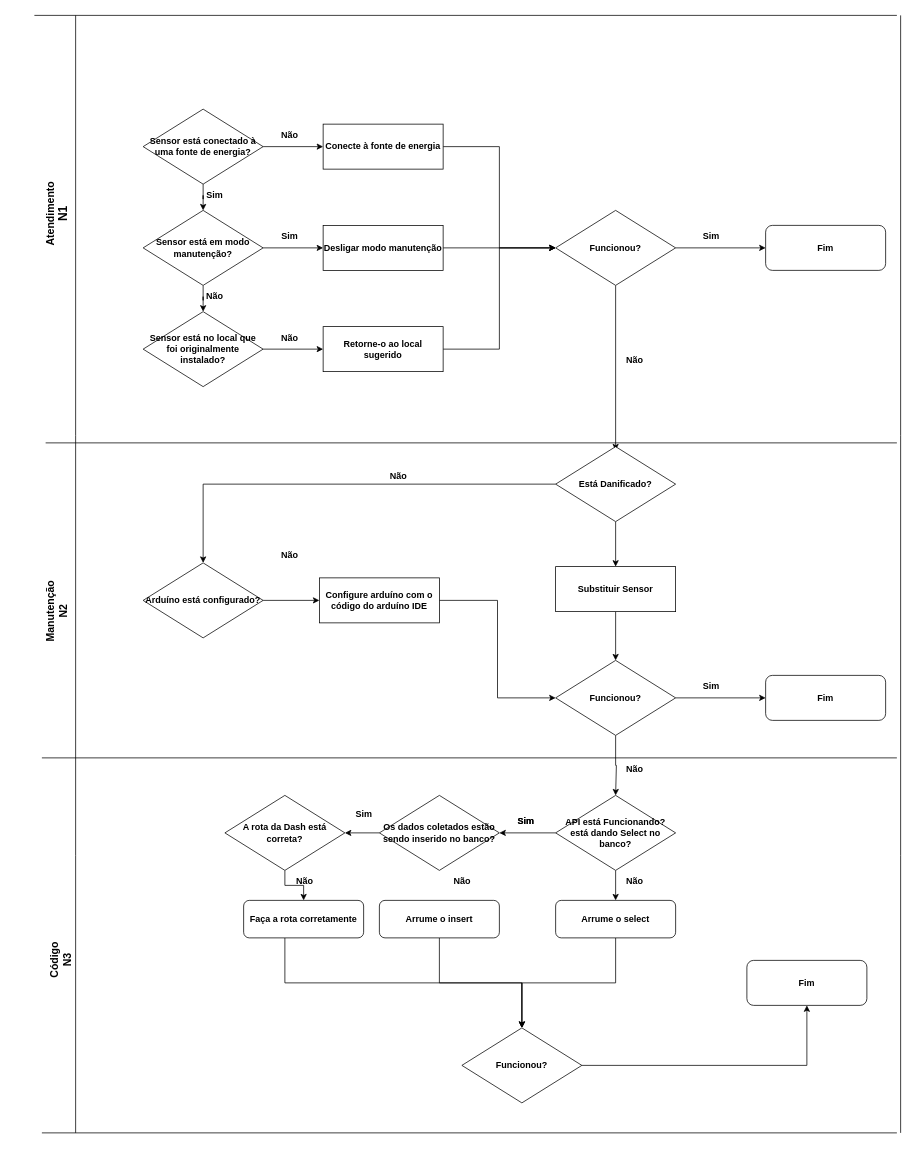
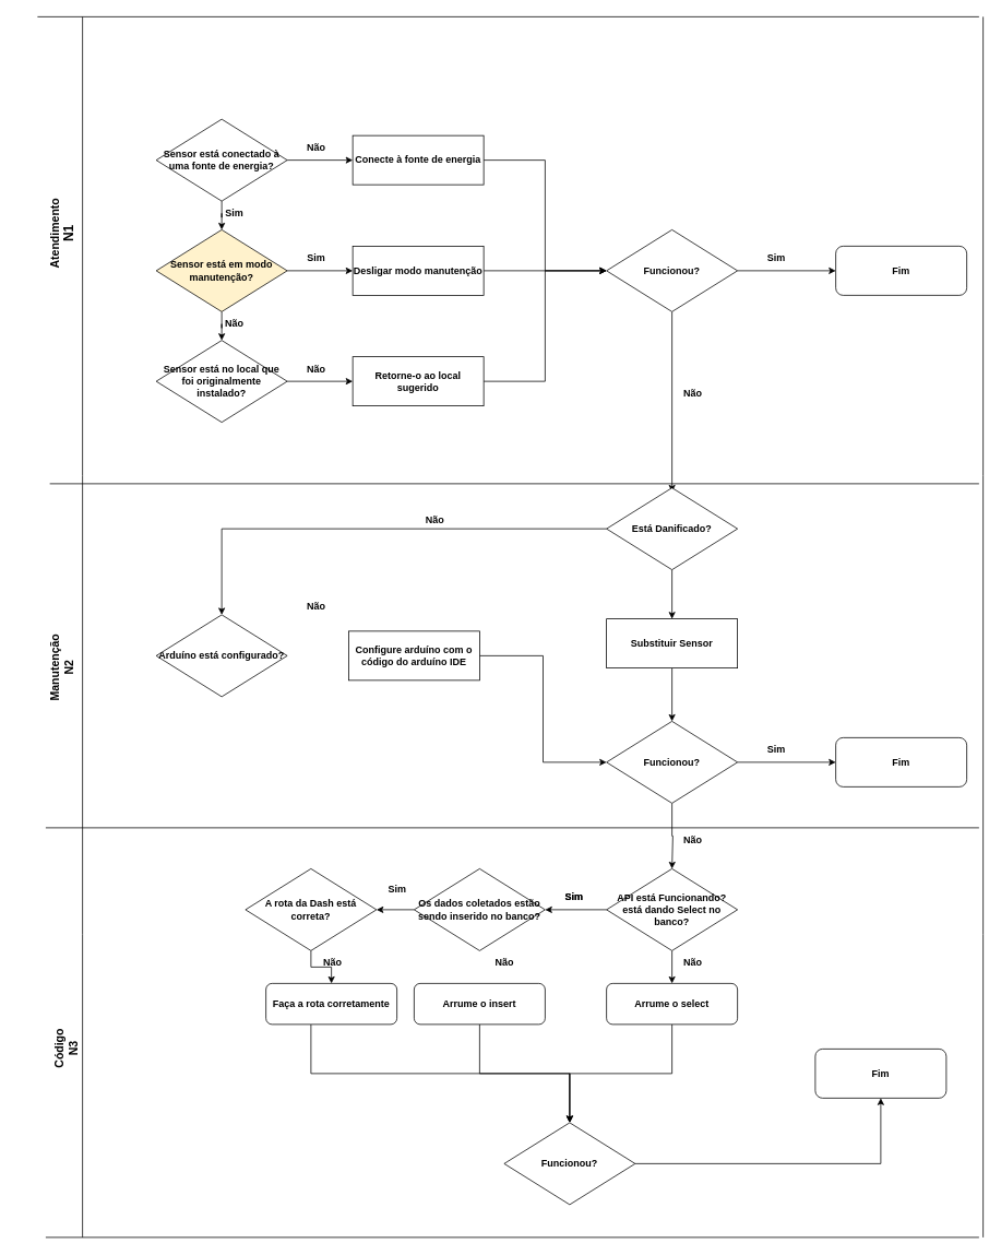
  <mxCell id="0" />
  <mxCell id="1" parent="0" />
  <mxCell id="2" value="" style="edgeStyle=orthogonalEdgeStyle;rounded=0;orthogonalLoop=1;jettySize=auto;html=1;" parent="1" source="4" target="6" edge="1"><mxGeometry relative="1" as="geometry" /></mxCell>
  <mxCell id="3" style="edgeStyle=orthogonalEdgeStyle;rounded=0;orthogonalLoop=1;jettySize=auto;html=1;entryX=0.5;entryY=0;entryDx=0;entryDy=0;" parent="1" source="4" target="15" edge="1"><mxGeometry relative="1" as="geometry" /></mxCell>
  <mxCell id="4" value="&lt;b&gt;Sensor está conectado à uma fonte de energia?&lt;/b&gt;" style="rhombus;whiteSpace=wrap;html=1;" parent="1" vertex="1"><mxGeometry x="190" y="145" width="160" height="100" as="geometry" /></mxCell>
  <mxCell id="5" style="edgeStyle=orthogonalEdgeStyle;rounded=0;orthogonalLoop=1;jettySize=auto;html=1;entryX=0;entryY=0.5;entryDx=0;entryDy=0;" parent="1" source="6" target="9" edge="1"><mxGeometry relative="1" as="geometry" /></mxCell>
  <mxCell id="6" value="&lt;b&gt;Conecte à fonte de energia&lt;/b&gt;" style="whiteSpace=wrap;html=1;" parent="1" vertex="1"><mxGeometry x="430" y="165" width="160" height="60" as="geometry" /></mxCell>
  <mxCell id="7" style="edgeStyle=orthogonalEdgeStyle;rounded=0;orthogonalLoop=1;jettySize=auto;html=1;" parent="1" source="9" target="10" edge="1"><mxGeometry relative="1" as="geometry" /></mxCell>
  <mxCell id="8" style="edgeStyle=orthogonalEdgeStyle;rounded=0;orthogonalLoop=1;jettySize=auto;html=1;entryX=0.5;entryY=0.05;entryDx=0;entryDy=0;entryPerimeter=0;" parent="1" source="9" target="57" edge="1"><mxGeometry relative="1" as="geometry"><mxPoint x="820" y="610" as="targetPoint" /></mxGeometry></mxCell>
  <mxCell id="9" value="&lt;b&gt;Funcionou?&lt;/b&gt;" style="rhombus;whiteSpace=wrap;html=1;" parent="1" vertex="1"><mxGeometry x="740" y="280" width="160" height="100" as="geometry" /></mxCell>
  <mxCell id="10" value="&lt;b&gt;Fim&lt;/b&gt;" style="rounded=1;whiteSpace=wrap;html=1;" parent="1" vertex="1"><mxGeometry x="1020" y="300" width="160" height="60" as="geometry" /></mxCell>
  <mxCell id="11" value="&lt;b&gt;Não&lt;/b&gt;" style="text;html=1;align=center;verticalAlign=middle;resizable=0;points=[];autosize=1;strokeColor=none;fillColor=none;" parent="1" vertex="1"><mxGeometry x="360" y="165" width="50" height="30" as="geometry" /></mxCell>
  <mxCell id="12" value="&lt;b&gt;Sim&lt;/b&gt;" style="text;html=1;align=center;verticalAlign=middle;resizable=0;points=[];autosize=1;strokeColor=none;fillColor=none;" parent="1" vertex="1"><mxGeometry x="922" y="300" width="50" height="30" as="geometry" /></mxCell>
  <mxCell id="13" value="" style="edgeStyle=orthogonalEdgeStyle;rounded=0;orthogonalLoop=1;jettySize=auto;html=1;" parent="1" source="15" target="17" edge="1"><mxGeometry relative="1" as="geometry" /></mxCell>
  <mxCell id="14" style="edgeStyle=orthogonalEdgeStyle;rounded=0;orthogonalLoop=1;jettySize=auto;html=1;entryX=0.5;entryY=0;entryDx=0;entryDy=0;" parent="1" source="15" target="20" edge="1"><mxGeometry relative="1" as="geometry" /></mxCell>
- <mxCell id="15" value="&lt;b&gt;Sensor está em modo manutenção?&lt;/b&gt;" style="rhombus;whiteSpace=wrap;html=1;" parent="1" vertex="1"><mxGeometry x="190" y="280" width="160" height="100" as="geometry" /></mxCell>
+ <mxCell id="15" value="&lt;b&gt;Sensor está em modo manutenção?&lt;/b&gt;" style="rhombus;whiteSpace=wrap;html=1;fillColor=#fff2cc;" parent="1" vertex="1"><mxGeometry x="190" y="280" width="160" height="100" as="geometry" /></mxCell>
  <mxCell id="16" style="edgeStyle=orthogonalEdgeStyle;rounded=0;orthogonalLoop=1;jettySize=auto;html=1;entryX=0;entryY=0.5;entryDx=0;entryDy=0;" parent="1" source="17" target="9" edge="1"><mxGeometry relative="1" as="geometry" /></mxCell>
  <mxCell id="17" value="&lt;b&gt;Desligar modo manutenção&lt;/b&gt;" style="whiteSpace=wrap;html=1;" parent="1" vertex="1"><mxGeometry x="430" y="300" width="160" height="60" as="geometry" /></mxCell>
  <mxCell id="18" value="&lt;b&gt;Sim&lt;/b&gt;" style="text;html=1;align=center;verticalAlign=middle;resizable=0;points=[];autosize=1;strokeColor=none;fillColor=none;" parent="1" vertex="1"><mxGeometry x="360" y="300" width="50" height="30" as="geometry" /></mxCell>
  <mxCell id="19" value="" style="edgeStyle=orthogonalEdgeStyle;rounded=0;orthogonalLoop=1;jettySize=auto;html=1;" parent="1" source="20" target="24" edge="1"><mxGeometry relative="1" as="geometry" /></mxCell>
  <mxCell id="20" value="&lt;b&gt;Sensor está no local que foi originalmente instalado?&lt;/b&gt;" style="rhombus;whiteSpace=wrap;html=1;" parent="1" vertex="1"><mxGeometry x="190" y="415" width="160" height="100" as="geometry" /></mxCell>
  <mxCell id="21" value="&lt;b&gt;Sim&lt;/b&gt;" style="text;html=1;align=center;verticalAlign=middle;resizable=0;points=[];autosize=1;strokeColor=none;fillColor=none;" parent="1" vertex="1"><mxGeometry x="260" y="245" width="50" height="30" as="geometry" /></mxCell>
  <mxCell id="22" value="&lt;b&gt;Não&lt;/b&gt;" style="text;html=1;align=center;verticalAlign=middle;resizable=0;points=[];autosize=1;strokeColor=none;fillColor=none;" parent="1" vertex="1"><mxGeometry x="260" y="380" width="50" height="30" as="geometry" /></mxCell>
  <mxCell id="23" style="edgeStyle=orthogonalEdgeStyle;rounded=0;orthogonalLoop=1;jettySize=auto;html=1;entryX=0;entryY=0.5;entryDx=0;entryDy=0;" parent="1" source="24" target="9" edge="1"><mxGeometry relative="1" as="geometry" /></mxCell>
  <mxCell id="24" value="&lt;b&gt;Retorne-o ao local sugerido&lt;/b&gt;" style="whiteSpace=wrap;html=1;" parent="1" vertex="1"><mxGeometry x="430" y="435" width="160" height="60" as="geometry" /></mxCell>
  <mxCell id="25" value="&lt;b&gt;Não&lt;/b&gt;" style="text;html=1;align=center;verticalAlign=middle;resizable=0;points=[];autosize=1;strokeColor=none;fillColor=none;" parent="1" vertex="1"><mxGeometry x="360" y="435" width="50" height="30" as="geometry" /></mxCell>
  <mxCell id="26" value="&lt;b style=&quot;&quot;&gt;&lt;font style=&quot;font-size: 14px;&quot;&gt;Atendimento&lt;/font&gt;&lt;/b&gt;&lt;div&gt;&lt;b style=&quot;&quot;&gt;&lt;font size=&quot;3&quot;&gt;N1&lt;/font&gt;&lt;/b&gt;&lt;/div&gt;" style="text;html=1;align=center;verticalAlign=middle;resizable=0;points=[];autosize=1;strokeColor=none;fillColor=none;rotation=-90;" parent="1" vertex="1"><mxGeometry x="20" y="260" width="110" height="50" as="geometry" /></mxCell>
  <mxCell id="27" value="" style="endArrow=none;html=1;rounded=0;" parent="1" edge="1"><mxGeometry width="50" height="50" relative="1" as="geometry"><mxPoint x="100" y="580" as="sourcePoint" /><mxPoint x="100" y="20" as="targetPoint" /><Array as="points" /></mxGeometry></mxCell>
  <mxCell id="28" value="" style="endArrow=none;html=1;rounded=0;" parent="1" edge="1"><mxGeometry width="50" height="50" relative="1" as="geometry"><mxPoint x="55" y="1010" as="sourcePoint" /><mxPoint x="1195" y="1010" as="targetPoint" /></mxGeometry></mxCell>
  <mxCell id="29" value="" style="endArrow=none;html=1;rounded=0;" parent="1" edge="1"><mxGeometry width="50" height="50" relative="1" as="geometry"><mxPoint x="1200" y="580" as="sourcePoint" /><mxPoint x="1200" y="20" as="targetPoint" /></mxGeometry></mxCell>
  <mxCell id="30" value="" style="edgeStyle=orthogonalEdgeStyle;rounded=0;orthogonalLoop=1;jettySize=auto;html=1;entryX=0.5;entryY=0;entryDx=0;entryDy=0;exitX=0;exitY=0.5;exitDx=0;exitDy=0;" parent="1" source="57" edge="1" target="32"><mxGeometry relative="1" as="geometry"><mxPoint x="270" y="715" as="targetPoint" /><mxPoint x="740" y="650" as="sourcePoint" /></mxGeometry></mxCell>
- <mxCell id="31" value="" style="edgeStyle=orthogonalEdgeStyle;rounded=0;orthogonalLoop=1;jettySize=auto;html=1;" parent="1" source="32" target="34" edge="1"><mxGeometry relative="1" as="geometry" /></mxCell>
  <mxCell id="32" value="&lt;b&gt;Arduíno está configurado?&lt;/b&gt;" style="rhombus;whiteSpace=wrap;html=1;" parent="1" vertex="1"><mxGeometry x="190" y="750" width="160" height="100" as="geometry" /></mxCell>
  <mxCell id="33" style="edgeStyle=orthogonalEdgeStyle;rounded=0;orthogonalLoop=1;jettySize=auto;html=1;entryX=0;entryY=0.5;entryDx=0;entryDy=0;" parent="1" source="34" target="37" edge="1"><mxGeometry relative="1" as="geometry" /></mxCell>
  <mxCell id="34" value="&lt;b&gt;Configure arduíno com o código do arduíno IDE&lt;/b&gt;" style="whiteSpace=wrap;html=1;" parent="1" vertex="1"><mxGeometry x="425" y="770" width="160" height="60" as="geometry" /></mxCell>
  <mxCell id="35" style="edgeStyle=orthogonalEdgeStyle;rounded=0;orthogonalLoop=1;jettySize=auto;html=1;" parent="1" source="37" target="38" edge="1"><mxGeometry relative="1" as="geometry" /></mxCell>
  <mxCell id="36" style="edgeStyle=orthogonalEdgeStyle;rounded=0;orthogonalLoop=1;jettySize=auto;html=1;entryX=0.5;entryY=0;entryDx=0;entryDy=0;" edge="1" parent="1" source="37" target="64"><mxGeometry relative="1" as="geometry"><mxPoint x="820" y="1060" as="targetPoint" /><Array as="points"><mxPoint x="820" y="1020" /><mxPoint x="821" y="1060" /></Array></mxGeometry></mxCell>
  <mxCell id="37" value="&lt;b&gt;Funcionou?&lt;/b&gt;" style="rhombus;whiteSpace=wrap;html=1;" parent="1" vertex="1"><mxGeometry x="740" y="880" width="160" height="100" as="geometry" /></mxCell>
  <mxCell id="38" value="&lt;b&gt;Fim&lt;/b&gt;" style="rounded=1;whiteSpace=wrap;html=1;" parent="1" vertex="1"><mxGeometry x="1020" y="900" width="160" height="60" as="geometry" /></mxCell>
  <mxCell id="39" value="&lt;b&gt;Não&lt;/b&gt;" style="text;html=1;align=center;verticalAlign=middle;resizable=0;points=[];autosize=1;strokeColor=none;fillColor=none;" parent="1" vertex="1"><mxGeometry x="360" y="725" width="50" height="30" as="geometry" /></mxCell>
  <mxCell id="40" value="&lt;b&gt;Sim&lt;/b&gt;" style="text;html=1;align=center;verticalAlign=middle;resizable=0;points=[];autosize=1;strokeColor=none;fillColor=none;" parent="1" vertex="1"><mxGeometry x="922" y="900" width="50" height="30" as="geometry" /></mxCell>
  <mxCell id="41" value="&lt;b&gt;Não&lt;/b&gt;" style="text;html=1;align=center;verticalAlign=middle;resizable=0;points=[];autosize=1;strokeColor=none;fillColor=none;" parent="1" vertex="1"><mxGeometry x="820" y="465" width="50" height="30" as="geometry" /></mxCell>
  <mxCell id="42" value="" style="endArrow=none;html=1;rounded=0;" parent="1" edge="1"><mxGeometry width="50" height="50" relative="1" as="geometry"><mxPoint x="100" y="1140" as="sourcePoint" /><mxPoint x="100" y="580" as="targetPoint" /><Array as="points" /></mxGeometry></mxCell>
  <mxCell id="43" value="" style="endArrow=none;html=1;rounded=0;" parent="1" edge="1"><mxGeometry width="50" height="50" relative="1" as="geometry"><mxPoint x="1200" y="1140" as="sourcePoint" /><mxPoint x="1200" y="580" as="targetPoint" /></mxGeometry></mxCell>
  <mxCell id="44" value="" style="endArrow=none;html=1;rounded=0;" parent="1" edge="1"><mxGeometry width="50" height="50" relative="1" as="geometry"><mxPoint x="60" y="590" as="sourcePoint" /><mxPoint x="1195" y="590" as="targetPoint" /></mxGeometry></mxCell>
  <mxCell id="45" value="&lt;span style=&quot;font-size: 14px;&quot;&gt;&lt;b&gt;Manutenção&lt;/b&gt;&lt;/span&gt;&lt;div&gt;&lt;span style=&quot;font-size: 14px;&quot;&gt;&lt;b&gt;N2&lt;/b&gt;&lt;/span&gt;&lt;/div&gt;" style="text;html=1;align=center;verticalAlign=middle;resizable=0;points=[];autosize=1;strokeColor=none;fillColor=none;rotation=-90;" parent="1" vertex="1"><mxGeometry x="20" y="790" width="110" height="50" as="geometry" /></mxCell>
  <mxCell id="46" value="" style="endArrow=none;html=1;rounded=0;" parent="1" edge="1"><mxGeometry width="50" height="50" relative="1" as="geometry"><mxPoint y="20" as="sourcePoint" x="45" /><mxPoint x="1195" y="20" as="targetPoint" /></mxGeometry></mxCell>
  <mxCell id="47" value="" style="endArrow=none;html=1;rounded=0;" parent="1" edge="1"><mxGeometry width="50" height="50" relative="1" as="geometry"><mxPoint x="55" y="1510" as="sourcePoint" /><mxPoint x="1195" y="1510" as="targetPoint" /></mxGeometry></mxCell>
  <mxCell id="48" style="edgeStyle=orthogonalEdgeStyle;rounded=0;orthogonalLoop=1;jettySize=auto;html=1;" parent="1" source="49" target="50" edge="1"><mxGeometry relative="1" as="geometry" /></mxCell>
  <mxCell id="49" value="&lt;b&gt;Funcionou?&lt;/b&gt;" style="rhombus;whiteSpace=wrap;html=1;" parent="1" vertex="1"><mxGeometry x="615" y="1370" width="160" height="100" as="geometry" /></mxCell>
  <mxCell id="50" value="&lt;b&gt;Fim&lt;/b&gt;" style="rounded=1;whiteSpace=wrap;html=1;" parent="1" vertex="1"><mxGeometry x="995" y="1280" width="160" height="60" as="geometry" /></mxCell>
  <mxCell id="51" value="&lt;b&gt;Sim&lt;/b&gt;" style="text;html=1;align=center;verticalAlign=middle;resizable=0;points=[];autosize=1;strokeColor=none;fillColor=none;" parent="1" vertex="1"><mxGeometry x="675" y="1080" width="50" height="30" as="geometry" /></mxCell>
  <mxCell id="52" value="&lt;b&gt;Não&lt;/b&gt;" style="text;html=1;align=center;verticalAlign=middle;resizable=0;points=[];autosize=1;strokeColor=none;fillColor=none;" parent="1" vertex="1"><mxGeometry x="820" y="1160" width="50" height="30" as="geometry" /></mxCell>
  <mxCell id="53" value="" style="endArrow=none;html=1;rounded=0;" parent="1" edge="1"><mxGeometry width="50" height="50" relative="1" as="geometry"><mxPoint x="100" y="1510" as="sourcePoint" /><mxPoint x="100" y="1140" as="targetPoint" /><Array as="points" /></mxGeometry></mxCell>
  <mxCell id="54" value="" style="endArrow=none;html=1;rounded=0;" parent="1" edge="1"><mxGeometry width="50" height="50" relative="1" as="geometry"><mxPoint x="1200" y="1510" as="sourcePoint" /><mxPoint x="1200" y="1140" as="targetPoint" /></mxGeometry></mxCell>
  <mxCell id="55" value="&lt;span style=&quot;font-size: 14px;&quot;&gt;&lt;b&gt;Código&lt;/b&gt;&lt;/span&gt;&lt;div&gt;&lt;span style=&quot;font-size: 14px;&quot;&gt;&lt;b&gt;N3&lt;/b&gt;&lt;/span&gt;&lt;/div&gt;" style="text;html=1;align=center;verticalAlign=middle;resizable=0;points=[];autosize=1;strokeColor=none;fillColor=none;rotation=-90;" parent="1" vertex="1"><mxGeometry y="1255" width="70" height="50" as="geometry" x="45" /></mxCell>
  <mxCell id="56" style="edgeStyle=orthogonalEdgeStyle;rounded=0;orthogonalLoop=1;jettySize=auto;html=1;entryX=0.5;entryY=0;entryDx=0;entryDy=0;" parent="1" source="57" target="60" edge="1"><mxGeometry relative="1" as="geometry" /></mxCell>
  <mxCell id="57" value="&lt;b&gt;Está Danificado?&lt;/b&gt;" style="rhombus;whiteSpace=wrap;html=1;" parent="1" vertex="1"><mxGeometry x="740" y="595" width="160" height="100" as="geometry" /></mxCell>
  <mxCell id="58" value="&lt;b&gt;Não&lt;/b&gt;" style="text;html=1;align=center;verticalAlign=middle;resizable=0;points=[];autosize=1;strokeColor=none;fillColor=none;" parent="1" vertex="1"><mxGeometry x="505" y="620" width="50" height="30" as="geometry" /></mxCell>
  <mxCell id="59" style="edgeStyle=orthogonalEdgeStyle;rounded=0;orthogonalLoop=1;jettySize=auto;html=1;entryX=0.5;entryY=0;entryDx=0;entryDy=0;" parent="1" source="60" target="37" edge="1"><mxGeometry relative="1" as="geometry" /></mxCell>
  <mxCell id="60" value="&lt;b&gt;Substituir Sensor&lt;/b&gt;" style="whiteSpace=wrap;html=1;" parent="1" vertex="1"><mxGeometry x="740" y="755" width="160" height="60" as="geometry" /></mxCell>
  <mxCell id="61" value="&lt;b&gt;Não&lt;/b&gt;" style="text;html=1;align=center;verticalAlign=middle;resizable=0;points=[];autosize=1;strokeColor=none;fillColor=none;" vertex="1" parent="1"><mxGeometry x="820" y="1010" width="50" height="30" as="geometry" /></mxCell>
  <mxCell id="62" style="edgeStyle=orthogonalEdgeStyle;rounded=0;orthogonalLoop=1;jettySize=auto;html=1;entryX=0.5;entryY=0;entryDx=0;entryDy=0;" edge="1" parent="1" source="64" target="66"><mxGeometry relative="1" as="geometry" /></mxCell>
  <mxCell id="63" style="edgeStyle=orthogonalEdgeStyle;rounded=0;orthogonalLoop=1;jettySize=auto;html=1;entryX=1;entryY=0.5;entryDx=0;entryDy=0;" edge="1" parent="1" source="64" target="68"><mxGeometry relative="1" as="geometry" /></mxCell>
  <mxCell id="64" value="&lt;b&gt;API está Funcionando?&lt;/b&gt;&lt;div&gt;&lt;b&gt;está dando Select no banco?&lt;/b&gt;&lt;/div&gt;" style="rhombus;whiteSpace=wrap;html=1;" vertex="1" parent="1"><mxGeometry x="740" y="1060" width="160" height="100" as="geometry" /></mxCell>
  <mxCell id="65" value="" style="edgeStyle=orthogonalEdgeStyle;rounded=0;orthogonalLoop=1;jettySize=auto;html=1;entryX=0.5;entryY=0;entryDx=0;entryDy=0;" edge="1" parent="1" source="66" target="49"><mxGeometry relative="1" as="geometry" /></mxCell>
  <mxCell id="66" value="&lt;b&gt;Arrume o select&lt;/b&gt;" style="rounded=1;whiteSpace=wrap;html=1;" vertex="1" parent="1"><mxGeometry x="740" y="1200" width="160" height="50" as="geometry" /></mxCell>
  <mxCell id="67" style="edgeStyle=orthogonalEdgeStyle;rounded=0;orthogonalLoop=1;jettySize=auto;html=1;entryX=1;entryY=0.5;entryDx=0;entryDy=0;" edge="1" parent="1" source="68" target="72"><mxGeometry relative="1" as="geometry" /></mxCell>
  <mxCell id="68" value="&lt;b&gt;Os dados coletados estão sendo inserido no banco?&lt;/b&gt;" style="rhombus;whiteSpace=wrap;html=1;" vertex="1" parent="1"><mxGeometry x="505" y="1060" width="160" height="100" as="geometry" /></mxCell>
  <mxCell id="69" style="edgeStyle=orthogonalEdgeStyle;rounded=0;orthogonalLoop=1;jettySize=auto;html=1;entryX=0.5;entryY=0;entryDx=0;entryDy=0;" edge="1" parent="1" source="70" target="49"><mxGeometry relative="1" as="geometry" /></mxCell>
  <mxCell id="70" value="&lt;b&gt;Arrume o insert&lt;/b&gt;" style="rounded=1;whiteSpace=wrap;html=1;" vertex="1" parent="1"><mxGeometry x="505" y="1200" width="160" height="50" as="geometry" /></mxCell>
  <mxCell id="71" style="edgeStyle=orthogonalEdgeStyle;rounded=0;orthogonalLoop=1;jettySize=auto;html=1;entryX=0.5;entryY=0;entryDx=0;entryDy=0;" edge="1" parent="1" source="72" target="74"><mxGeometry relative="1" as="geometry" /></mxCell>
  <mxCell id="72" value="&lt;b&gt;A rota da Dash está correta?&lt;/b&gt;" style="rhombus;whiteSpace=wrap;html=1;" vertex="1" parent="1"><mxGeometry x="299" y="1060" width="160" height="100" as="geometry" /></mxCell>
  <mxCell id="73" style="edgeStyle=orthogonalEdgeStyle;rounded=0;orthogonalLoop=1;jettySize=auto;html=1;" edge="1" parent="1" source="74"><mxGeometry relative="1" as="geometry"><mxPoint x="695" y="1370" as="targetPoint" /><Array as="points"><mxPoint x="379" y="1310" /><mxPoint x="695" y="1310" /></Array></mxGeometry></mxCell>
  <mxCell id="74" value="&lt;b&gt;Faça a rota corretamente&lt;/b&gt;" style="rounded=1;whiteSpace=wrap;html=1;" vertex="1" parent="1"><mxGeometry x="324" y="1200" width="160" height="50" as="geometry" /></mxCell>
  <mxCell id="75" value="&lt;b&gt;Não&lt;/b&gt;" style="text;html=1;align=center;verticalAlign=middle;resizable=0;points=[];autosize=1;strokeColor=none;fillColor=none;" vertex="1" parent="1"><mxGeometry x="590" y="1160" width="50" height="30" as="geometry" /></mxCell>
  <mxCell id="76" value="&lt;b&gt;Sim&lt;/b&gt;" style="text;html=1;align=center;verticalAlign=middle;resizable=0;points=[];autosize=1;strokeColor=none;fillColor=none;" vertex="1" parent="1"><mxGeometry x="675" y="1080" width="50" height="30" as="geometry" /></mxCell>
  <mxCell id="77" value="&lt;b&gt;Sim&lt;/b&gt;" style="text;html=1;align=center;verticalAlign=middle;resizable=0;points=[];autosize=1;strokeColor=none;fillColor=none;" vertex="1" parent="1"><mxGeometry x="459" y="1070" width="50" height="30" as="geometry" /></mxCell>
  <mxCell id="78" value="&lt;b&gt;Não&lt;/b&gt;" style="text;html=1;align=center;verticalAlign=middle;resizable=0;points=[];autosize=1;strokeColor=none;fillColor=none;" vertex="1" parent="1"><mxGeometry x="380" y="1160" width="50" height="30" as="geometry" /></mxCell>
